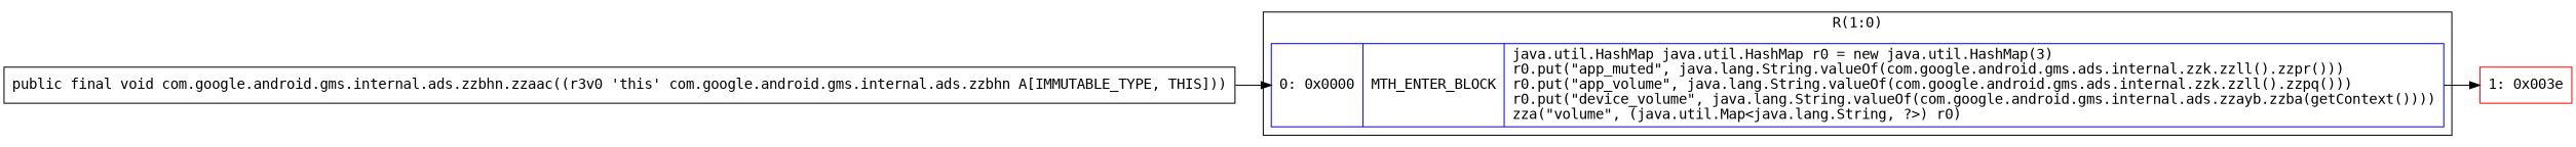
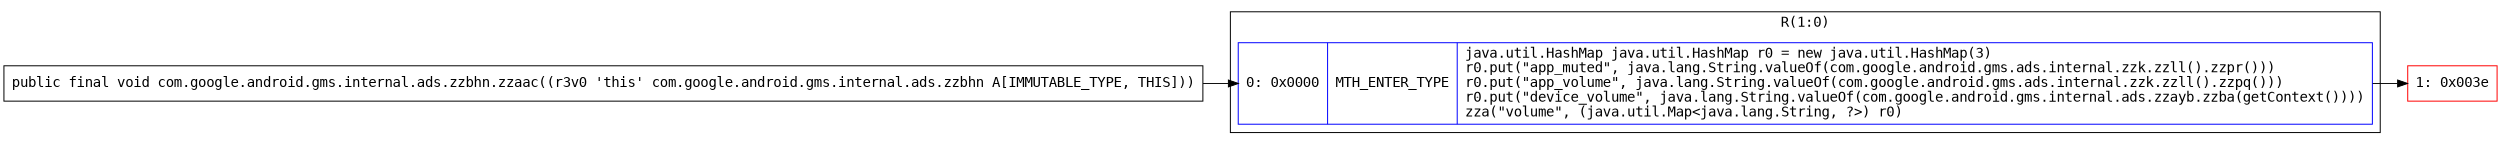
  digraph {
    rankdir=LR
    fontname="DejaVu Sans Mono"
    node [shape=record fontname="DejaVu Sans Mono"]
    edge [fontname="DejaVu Sans Mono"]
-   n1 [color=blue label="{0\:\ 0x0000|MTH_ENTER_BLOCK\l|java.util.HashMap java.util.HashMap r0 = new java.util.HashMap(3)\lr0.put(\"app_muted\", java.lang.String.valueOf(com.google.android.gms.ads.internal.zzk.zzll().zzpr()))\lr0.put(\"app_volume\", java.lang.String.valueOf(com.google.android.gms.ads.internal.zzk.zzll().zzpq()))\lr0.put(\"device_volume\", java.lang.String.valueOf(com.google.android.gms.internal.ads.zzayb.zzba(getContext())))\lzza(\"volume\", (java.util.Map\<java.lang.String, ?\>) r0)\l}"]
+   n1 [color=blue label="{0\:\ 0x0000|MTH_ENTER_TYPE\l|java.util.HashMap java.util.HashMap r0 = new java.util.HashMap(3)\lr0.put(\"app_muted\", java.lang.String.valueOf(com.google.android.gms.ads.internal.zzk.zzll().zzpr()))\lr0.put(\"app_volume\", java.lang.String.valueOf(com.google.android.gms.ads.internal.zzk.zzll().zzpq()))\lr0.put(\"device_volume\", java.lang.String.valueOf(com.google.android.gms.internal.ads.zzayb.zzba(getContext())))\lzza(\"volume\", (java.util.Map\<java.lang.String, ?\>) r0)\l}"]
    n2 [color=red label="{1\:\ 0x003e}"]
    n3 [label="{public final void com.google.android.gms.internal.ads.zzbhn.zzaac((r3v0 'this' com.google.android.gms.internal.ads.zzbhn A[IMMUTABLE_TYPE, THIS])) }"]
    subgraph cluster_1 {
      label="R(1:0)"
      n1
    }
    n1 -> n2
    n3 -> n1
  }
